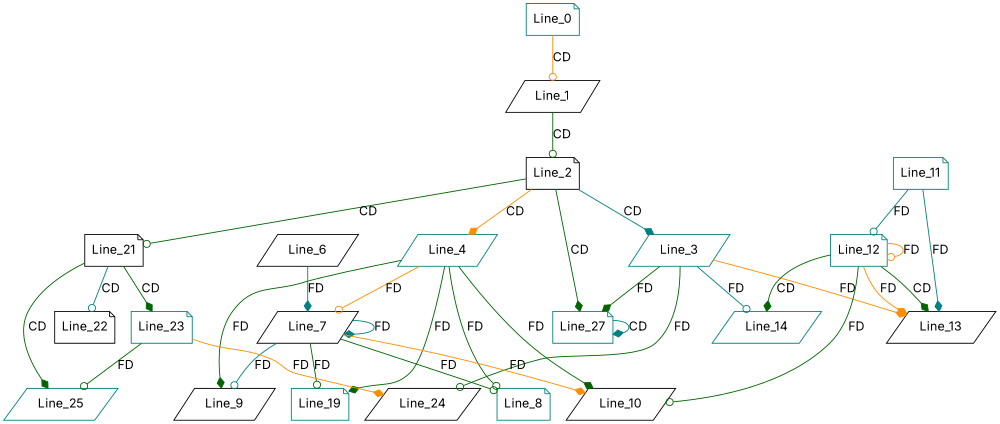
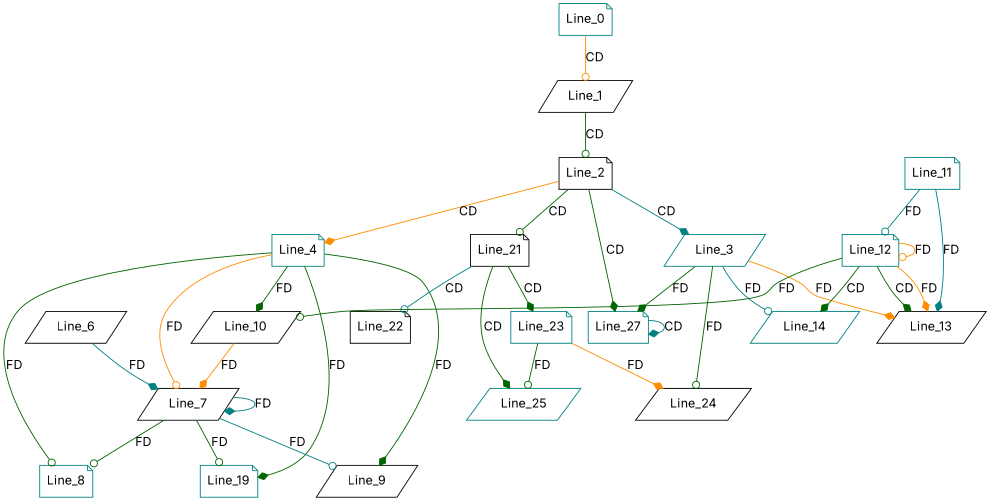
  digraph {
    fontname=Inter
    node [color=teal fontname=Inter shape=parallelogram]
    edge [arrowhead=diamond color=darkgreen fontname=Inter]
    Line_0 [shape=note]
    Line_1 [color=black]
    Line_2 [color=black shape=note]
    Line_3
-   Line_4
+   Line_4 [shape=note]
    Line_21 [color=black shape=note]
    Line_27 [shape=note]
    Line_13 [color=black]
    Line_14
    Line_24 [color=black]
    Line_7 [color=black]
    Line_8 [shape=note]
    Line_9 [color=black]
    Line_10 [color=black]
    Line_19 [shape=note]
    Line_22 [color=black shape=note]
    Line_23 [shape=note]
    Line_25
    Line_6 [color=black]
    Line_12 [shape=note]
    Line_11 [shape=note]
    Line_0 -> Line_1 [arrowhead=odot color=darkorange label=CD]
    Line_1 -> Line_2 [arrowhead=odot label=CD]
    Line_2 -> Line_3 [color=teal label=CD]
    Line_2 -> Line_4 [color=darkorange label=CD]
    Line_2 -> Line_21 [arrowhead=odot label=CD]
    Line_2 -> Line_27 [label=CD]
    Line_3 -> Line_27 [label=FD]
    Line_3 -> Line_13 [color=darkorange label=FD]
    Line_3 -> Line_14 [arrowhead=odot color=teal label=FD]
    Line_3 -> Line_24 [arrowhead=odot label=FD]
    Line_4 -> Line_7 [arrowhead=odot color=darkorange label=FD]
    Line_4 -> Line_8 [arrowhead=odot label=FD]
    Line_4 -> Line_9 [label=FD]
    Line_4 -> Line_10 [label=FD]
    Line_4 -> Line_19 [label=FD]
    Line_21 -> Line_22 [arrowhead=odot color=teal label=CD]
    Line_21 -> Line_23 [label=CD]
    Line_21 -> Line_25 [label=CD]
    Line_27 -> Line_27 [color=teal label=CD]
    Line_7 -> Line_7 [color=teal label=FD]
    Line_7 -> Line_8 [arrowhead=odot label=FD]
    Line_7 -> Line_9 [arrowhead=odot color=teal label=FD]
-   Line_7 -> Line_10 [color=darkorange label=FD]
+   Line_10 -> Line_7 [color=darkorange label=FD]
    Line_7 -> Line_19 [arrowhead=odot label=FD]
    Line_23 -> Line_24 [color=darkorange label=FD]
    Line_23 -> Line_25 [arrowhead=odot label=FD]
    Line_6 -> Line_7 [color=teal label=FD]
    Line_12 -> Line_13 [label=CD]
    Line_12 -> Line_13 [color=darkorange label=FD]
    Line_12 -> Line_14 [label=CD]
    Line_12 -> Line_10 [arrowhead=odot label=FD]
    Line_12 -> Line_12 [arrowhead=odot color=darkorange label=FD]
    Line_11 -> Line_13 [color=teal label=FD]
    Line_11 -> Line_12 [arrowhead=odot color=teal label=FD]
  }
